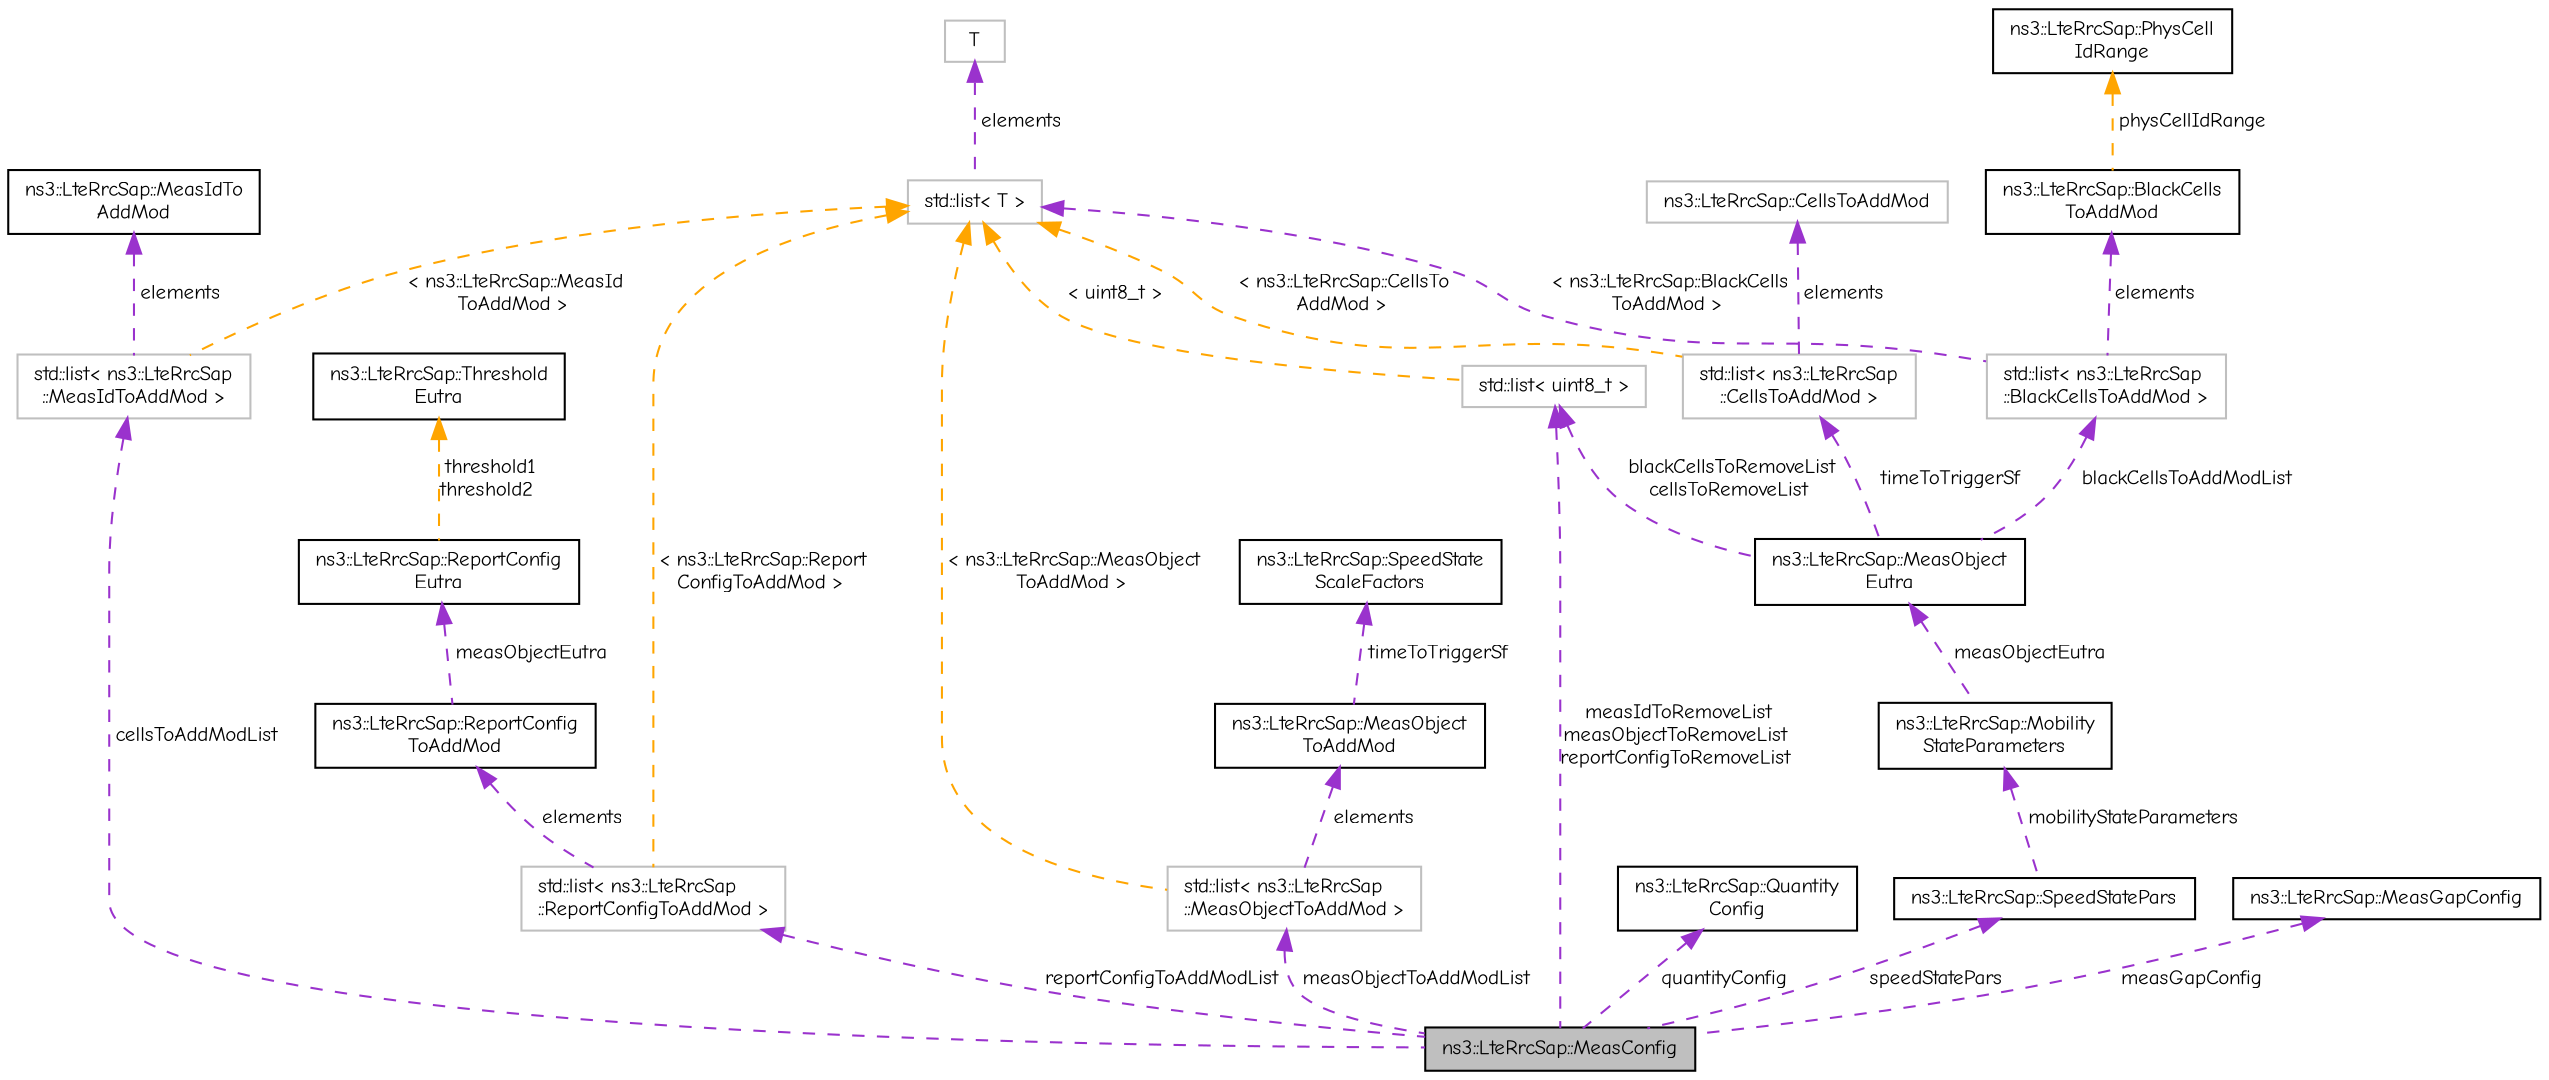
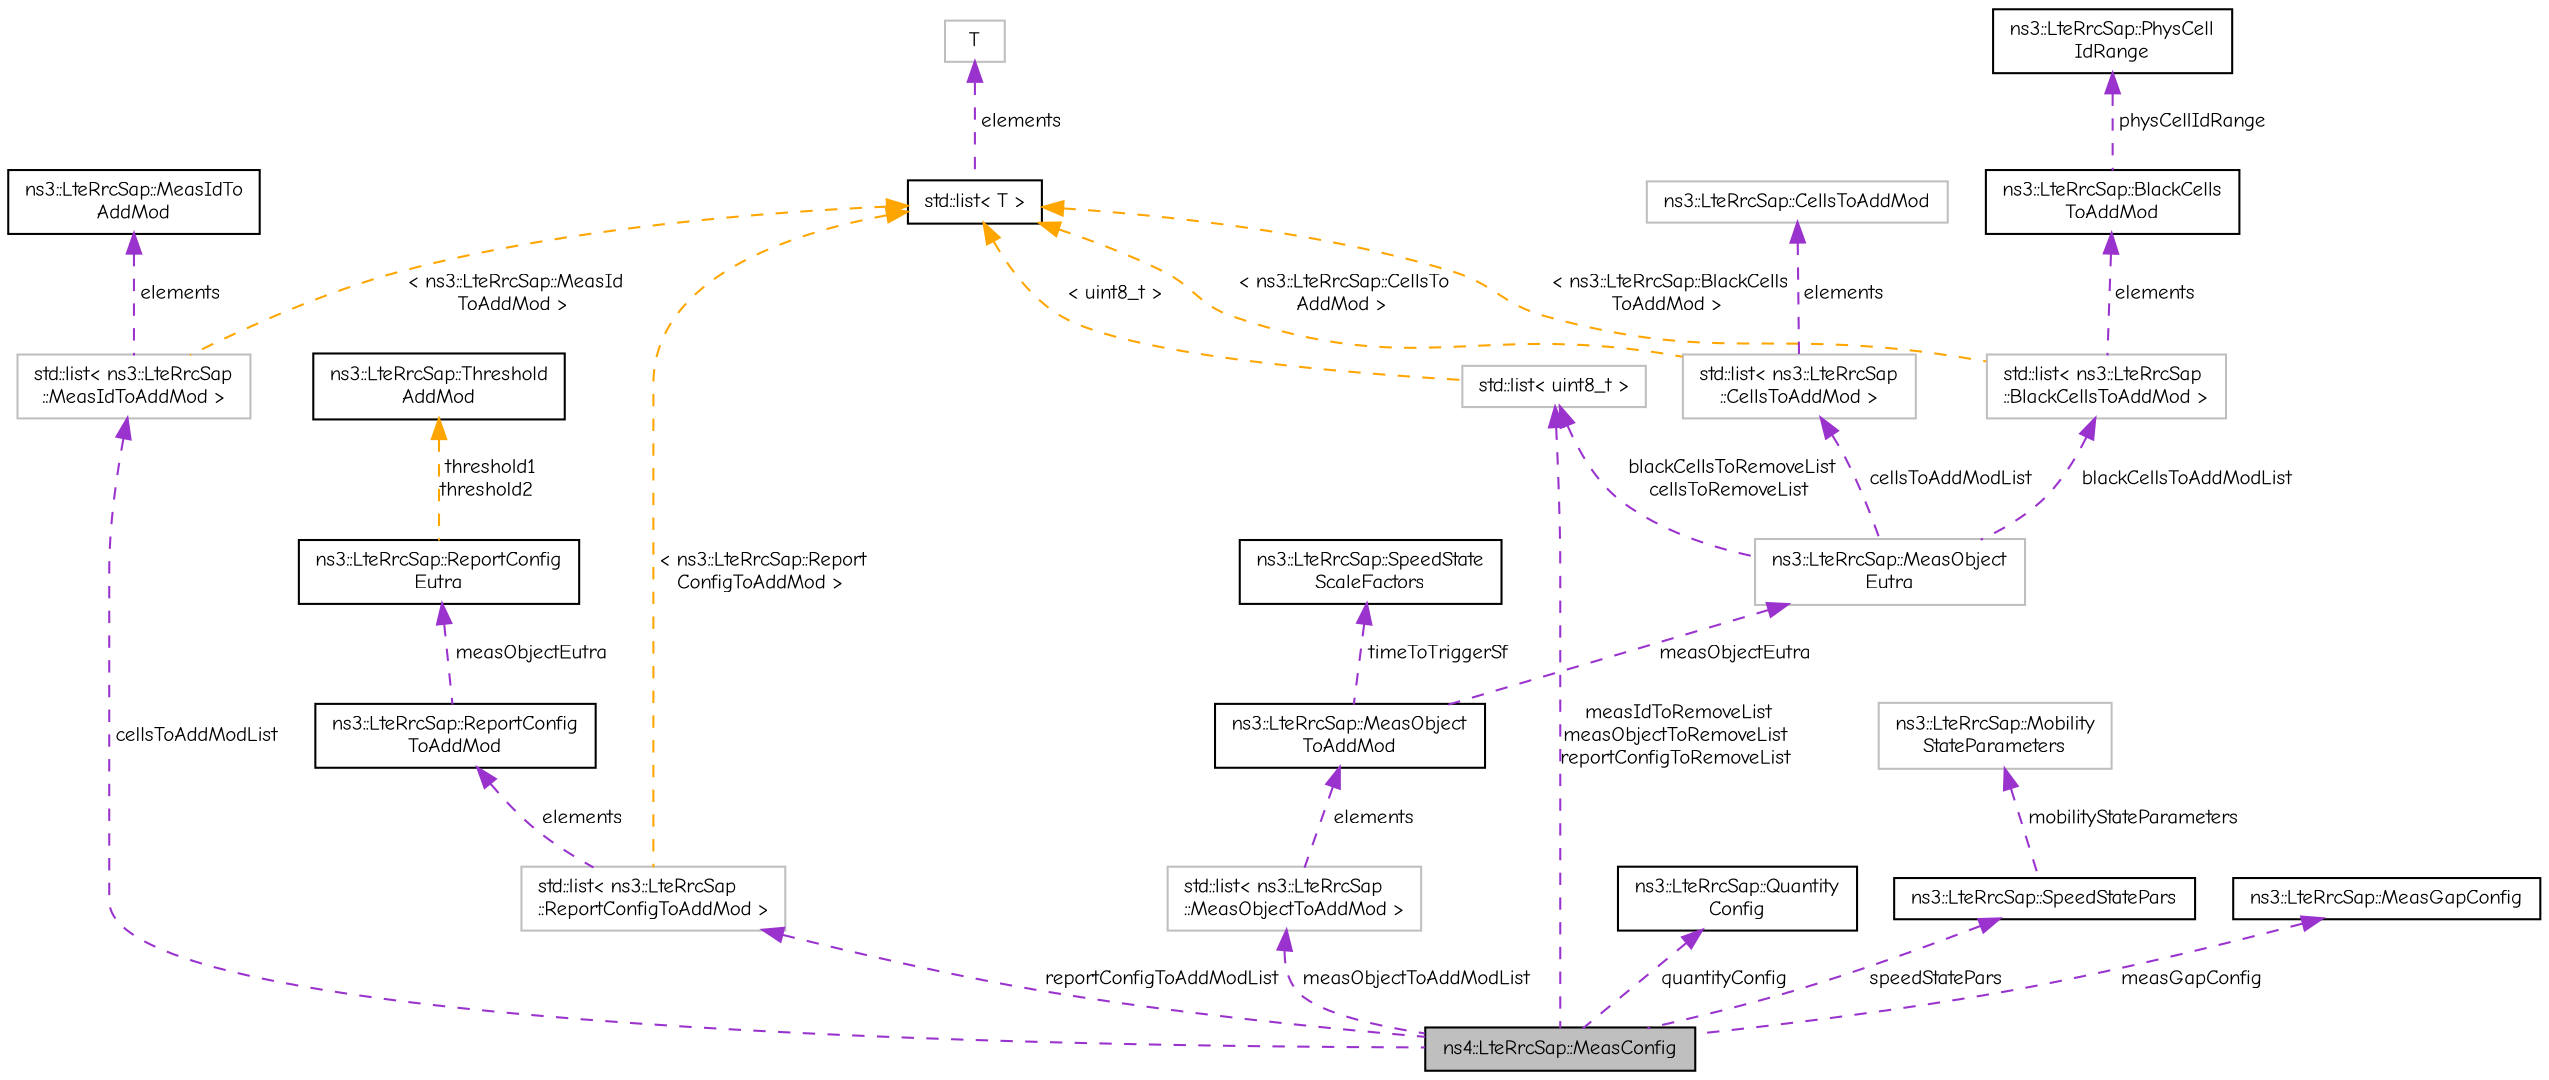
  digraph {
    fontname="Comic Neue"
    rankdir=TB
    node [color=black fillcolor=white fontname="Comic Neue" fontsize=10 shape=record style=filled]
    edge [color=darkorchid3 dir=back fontname="Comic Neue" fontsize=10 labelfontname=Helvetica labelfontsize=10 style=dashed]
-   n1 [fillcolor=grey75 fontcolor=black height=0.2 label="ns3::LteRrcSap::MeasConfig" width=0.4]
+   n1 [fillcolor=grey75 fontcolor=black height=0.2 label="ns4::LteRrcSap::MeasConfig" width=0.4]
    n2 [color=grey75 height=0.2 label="std::list\< ns3::LteRrcSap\l::MeasIdToAddMod \>" width=0.4]
    n3 [height=0.2 label="ns3::LteRrcSap::MeasIdTo\lAddMod" width=0.4]
-   n4 [color=grey75 height=0.2 label="std::list\< T \>" width=0.4]
+   n4 [height=0.2 label="std::list\< T \>" width=0.4]
    n5 [color=grey75 height=0.2 label="std::list\< ns3::LteRrcSap\l::ReportConfigToAddMod \>" width=0.4]
    n6 [color=grey75 height=0.2 label="std::list\< uint8_t \>" width=0.4]
    n7 [color=grey75 height=0.2 label="std::list\< ns3::LteRrcSap\l::MeasObjectToAddMod \>" width=0.4]
    n8 [color=grey75 height=0.2 label="std::list\< ns3::LteRrcSap\l::CellsToAddMod \>" width=0.4]
    n9 [color=grey75 height=0.2 label="std::list\< ns3::LteRrcSap\l::BlackCellsToAddMod \>" width=0.4]
-   n10 [height=0.2 label="ns3::LteRrcSap::MeasObject\lEutra" width=0.4]
+   n10 [color=grey75 height=0.2 label="ns3::LteRrcSap::MeasObject\lEutra" width=0.4]
    n11 [color=grey75 height=0.2 label=T width=0.4]
    n12 [height=0.2 label="ns3::LteRrcSap::ReportConfig\lToAddMod" width=0.4]
    n13 [height=0.2 label="ns3::LteRrcSap::ReportConfig\lEutra" width=0.4]
-   n14 [height=0.2 label="ns3::LteRrcSap::Threshold\lEutra" width=0.4]
+   n14 [height=0.2 label="ns3::LteRrcSap::Threshold\lAddMod" width=0.4]
    n15 [height=0.2 label="ns3::LteRrcSap::MeasObject\lToAddMod" width=0.4]
    n16 [height=0.2 label="ns3::LteRrcSap::Quantity\lConfig" width=0.4]
    n17 [height=0.2 label="ns3::LteRrcSap::SpeedStatePars" width=0.4]
-   n18 [height=0.2 label="ns3::LteRrcSap::Mobility\lStateParameters" width=0.4]
+   n18 [color=grey75 height=0.2 label="ns3::LteRrcSap::Mobility\lStateParameters" width=0.4]
    n19 [height=0.2 label="ns3::LteRrcSap::SpeedState\lScaleFactors" width=0.4]
    n20 [color=grey75 height=0.2 label="ns3::LteRrcSap::CellsToAddMod" width=0.4]
    n21 [height=0.2 label="ns3::LteRrcSap::BlackCells\lToAddMod" width=0.4]
    n22 [height=0.2 label="ns3::LteRrcSap::PhysCell\lIdRange" width=0.4]
    n23 [height=0.2 label="ns3::LteRrcSap::MeasGapConfig" width=0.4]
    n2 -> n1 [label=" cellsToAddModList"]
    n3 -> n2 [label=" elements"]
    n4 -> n2 [color=orange label=" \< ns3::LteRrcSap::MeasId\lToAddMod \>"]
    n4 -> n5 [color=orange label=" \< ns3::LteRrcSap::Report\lConfigToAddMod \>"]
    n4 -> n6 [color=orange label=" \< uint8_t \>"]
-   n4 -> n7 [color=orange label=" \< ns3::LteRrcSap::MeasObject\lToAddMod \>"]
    n4 -> n8 [color=orange label=" \< ns3::LteRrcSap::CellsTo\lAddMod \>"]
-   n4 -> n9 [label=" \< ns3::LteRrcSap::BlackCells\lToAddMod \>"]
+   n4 -> n9 [color=orange label=" \< ns3::LteRrcSap::BlackCells\lToAddMod \>"]
    n5 -> n1 [label=" reportConfigToAddModList"]
    n6 -> n1 [label=" measIdToRemoveList\nmeasObjectToRemoveList\nreportConfigToRemoveList"]
    n6 -> n10 [label=" blackCellsToRemoveList\ncellsToRemoveList"]
    n7 -> n1 [label=" measObjectToAddModList"]
-   n8 -> n10 [label=" timeToTriggerSf"]
+   n8 -> n10 [label=" cellsToAddModList"]
    n9 -> n10 [label=" blackCellsToAddModList"]
-   n10 -> n18 [label=" measObjectEutra"]
+   n10 -> n15 [label=" measObjectEutra"]
    n11 -> n4 [label=" elements"]
    n12 -> n5 [label=" elements"]
    n13 -> n12 [label=" measObjectEutra"]
    n14 -> n13 [color=orange label=" threshold1\nthreshold2"]
    n15 -> n7 [label=" elements"]
    n16 -> n1 [label=" quantityConfig"]
    n17 -> n1 [label=" speedStatePars"]
    n18 -> n17 [label=" mobilityStateParameters"]
    n19 -> n15 [label=" timeToTriggerSf"]
    n20 -> n8 [label=" elements"]
    n21 -> n9 [label=" elements"]
-   n22 -> n21 [color=orange label=" physCellIdRange"]
+   n22 -> n21 [label=" physCellIdRange"]
    n23 -> n1 [label=" measGapConfig"]
  }
